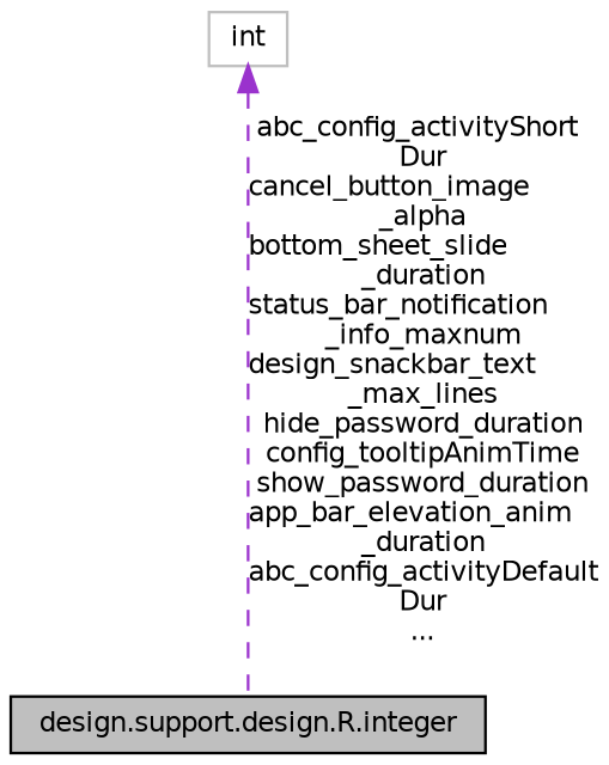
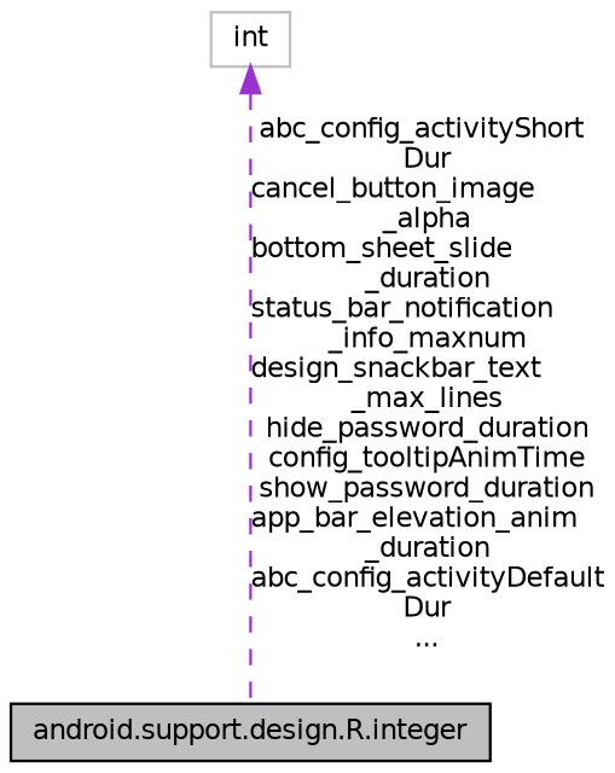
  digraph {
    node [fontname=Helvetica fontsize=10 shape=record style=filled]
-   n1 [color=black fillcolor=grey75 fontcolor=black height=0.2 label="design.support.design.R.integer" width=0.4]
+   n1 [color=black fillcolor=grey75 fontcolor=black height=0.2 label="android.support.design.R.integer" width=0.4]
    n2 [color=grey75 fillcolor=white height=0.2 label=int width=0.4]
    n2 -> n1 [color=darkorchid3 dir=back fontname=Helvetica fontsize=10 label=" abc_config_activityShort\lDur\ncancel_button_image\l_alpha\nbottom_sheet_slide\l_duration\nstatus_bar_notification\l_info_maxnum\ndesign_snackbar_text\l_max_lines\nhide_password_duration\nconfig_tooltipAnimTime\nshow_password_duration\napp_bar_elevation_anim\l_duration\nabc_config_activityDefault\lDur\n..." labelfontname=Helvetica labelfontsize=10 style=dashed]
  }
